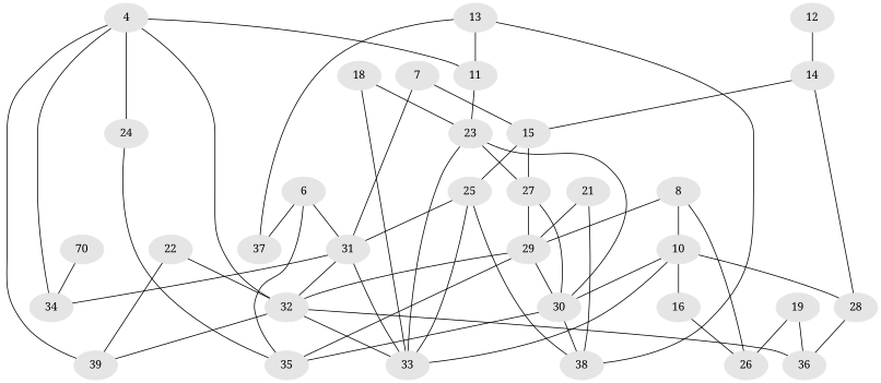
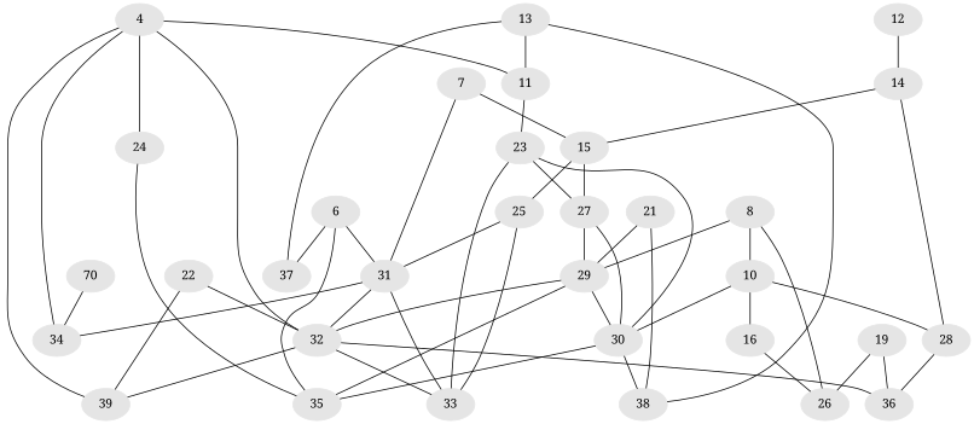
  graph {
    fontname="Noto Serif"
    node [color=gray90 fontname="Noto Serif" style=filled]
    edge [fontname="Noto Serif" weight=1.0]
    4
    11
    24
    32
    34
    39
    23
    35
    33
    36
    6
    31
    37
    7
    15
    25
    27
    29
    30
    8
    10
    26
    16
    28
    38
    12
    14
    13
-   18
    19
    n31 [label=70]
    21
    22
    4 -- 11
    4 -- 24
    4 -- 32
    4 -- 34
    4 -- 39
    11 -- 23
    24 -- 35
    32 -- 39
    32 -- 33
    32 -- 36
    23 -- 33
    23 -- 27
    23 -- 30
    6 -- 35
    6 -- 31
    6 -- 37
    31 -- 32
    31 -- 34
    31 -- 33
    7 -- 31
    7 -- 15
    15 -- 25
    15 -- 27
    25 -- 33
    25 -- 31
-   25 -- 38
    27 -- 29
    27 -- 30
    29 -- 32
    29 -- 35
    29 -- 30
    30 -- 35
    30 -- 38
    8 -- 29
    8 -- 10
    8 -- 26
-   10 -- 33
    10 -- 30
    10 -- 16
    10 -- 28
    16 -- 26
    28 -- 36
    12 -- 14
    14 -- 15
    14 -- 28
    13 -- 11
    13 -- 37
    13 -- 38
-   18 -- 23
-   18 -- 33
    19 -- 36
    19 -- 26
    n31 -- 34
    21 -- 29
    21 -- 38
    22 -- 32
    22 -- 39
  }
